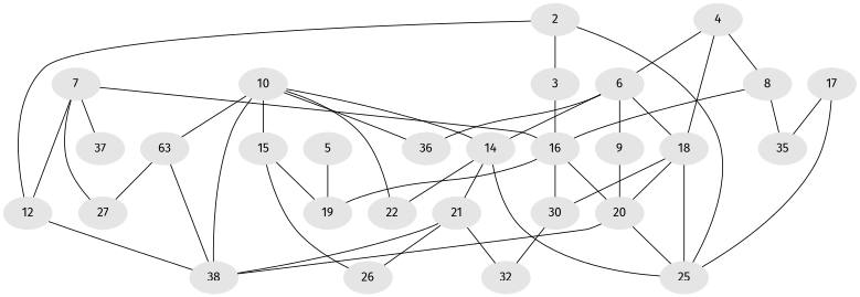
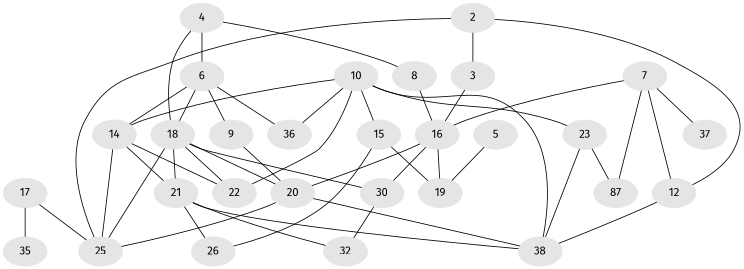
  graph {
    fontname="Fira Sans"
    node [color=gray90 fontname="Fira Sans" style=filled]
    edge [fontname="Fira Sans" weight=1.0]
    2
    3
    12
    25
    16
    38
    19
    20
    30
    4
    6
    8
    18
    9
    14
    36
    35
    22
    21
    5
    7
-   27
+   27 [label=87]
    37
    10
    15
-   23 [label=63]
+   23
    26
    32
    17
    2 -- 3
    2 -- 12
    2 -- 25
    3 -- 16
    12 -- 38 [weight=2.0]
    16 -- 19
    16 -- 20
    16 -- 30
    20 -- 25
    20 -- 38
    30 -- 32
    4 -- 6
    4 -- 8
    4 -- 18
    6 -- 18
    6 -- 9
    6 -- 14
    6 -- 36
    8 -- 16
-   8 -- 35
    18 -- 25
    18 -- 20
    18 -- 30
+   18 -- 22
+   18 -- 21
    9 -- 20
    14 -- 25
    14 -- 22 [weight=2.0]
    14 -- 21
    21 -- 38
    21 -- 26
    21 -- 32
    5 -- 19
    7 -- 12
    7 -- 16
    7 -- 27
    7 -- 37
    10 -- 38 [weight=2.0]
    10 -- 14
    10 -- 36
    10 -- 22
    10 -- 15
    10 -- 23
    15 -- 19
    15 -- 26
    23 -- 38
    23 -- 27
    17 -- 25
    17 -- 35
  }
